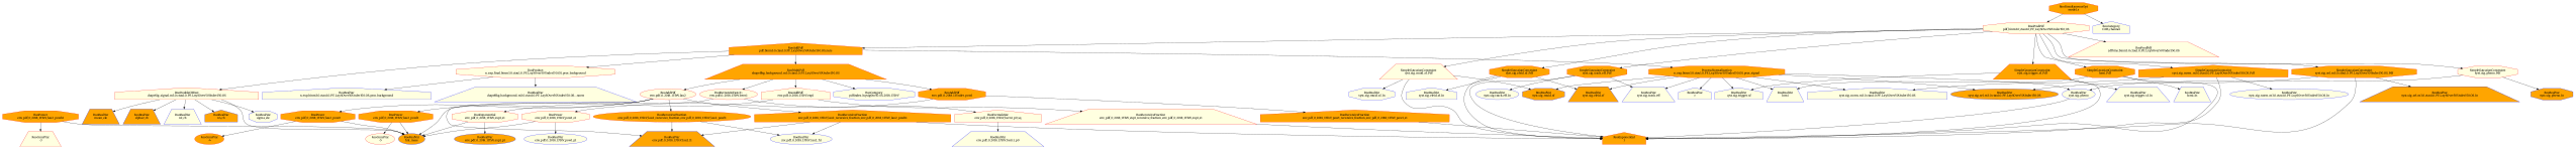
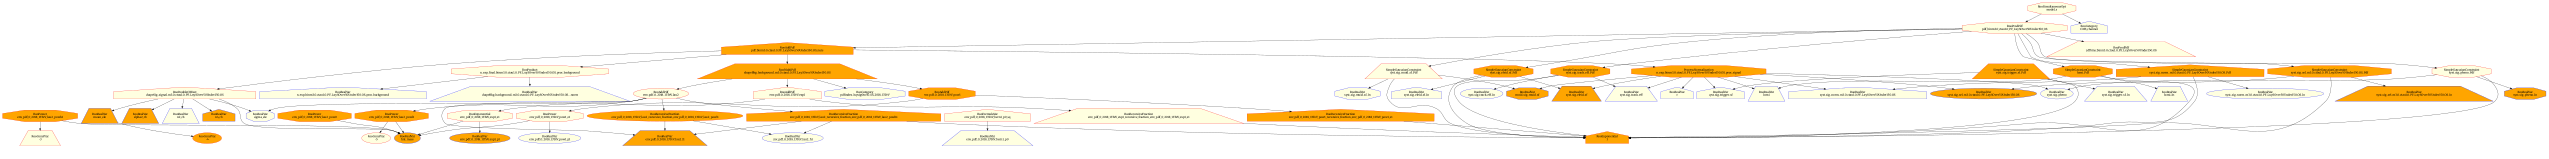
  digraph {
    fontname=Merriweather
    node [color=red fillcolor=lightyellow fontname=Merriweather shape=octagon style=filled]
    edge [fontname=Merriweather]
-   n1 [fillcolor=orange label="RooSimultaneousOpt\nmodel_s"]
+   n1 [label="RooSimultaneousOpt\nmodel_s"]
    n2 [label="RooProdPdf\npdf_binm3.0_ctau1.0_PF_LxySOver50Under150_OS"]
    n3 [color=blue label="RooCategory\nCMS_channel" shape=house]
    n4 [fillcolor=orange label="RooAddPdf\npdf_binm3.0_ctau1.0_PF_LxySOver50Under150_OS_nuis" shape=house]
    n5 [label="RooProdPdf\npdfbins_binm3.0_ctau1.0_PF_LxySOver50Under150_OS" shape=trapezium]
    n6 [fillcolor=orange label="SimpleGaussianConstraint\nlumi_Pdf"]
    n7 [fillcolor=orange label="SimpleGaussianConstraint\nsyst_sig_trigger_sf_Pdf" shape=trapezium]
    n8 [label="SimpleGaussianConstraint\nsyst_sig_muid_sf_Pdf" shape=trapezium]
    n9 [fillcolor=orange label="SimpleGaussianConstraint\nsyst_sig_eleid_sf_Pdf"]
    n10 [fillcolor=orange label="SimpleGaussianConstraint\nsyst_sig_track_eff_Pdf"]
    n11 [label="SimpleGaussianConstraint\nsyst_sig_pheno_Pdf"]
    n12 [fillcolor=orange label="SimpleGaussianConstraint\nsyst_sig_norm_m3.0_ctau1.0_PF_LxySOver50Under150_OS_Pdf" shape=house]
    n13 [fillcolor=orange label="SimpleGaussianConstraint\nsyst_sig_sel_m3.0_ctau1.0_PF_LxySOver50Under150_OS_Pdf"]
    n14 [label="RooDoubleCBFast\nshapeSig_signal_m3.0_ctau1.0_PF_LxySOver50Under150_OS" shape=house]
    n15 [fillcolor=orange label="RooMultiPdf\nshapeBkg_background_m3.0_ctau1.0_PF_LxySOver50Under150_OS" shape=trapezium]
    n16 [label="RooProduct\nn_exp_final_binm3.0_ctau1.0_PF_LxySOver50Under150_OS_proc_background"]
    n17 [fillcolor=orange label="ProcessNormalization\nn_exp_binm3.0_ctau1.0_PF_LxySOver50Under150_OS_proc_signal"]
    n18 [fillcolor=orange label="RooExponential\n1" shape=house]
    n19 [color=blue label="RooRealVar\nlumi" shape=trapezium]
    n20 [color=blue label="RooRealVar\nlumi_In" shape=trapezium]
    n21 [color=blue label="RooRealVar\nsyst_sig_trigger_sf" shape=house]
    n22 [color=blue label="RooRealVar\nsyst_sig_trigger_sf_In" shape=trapezium]
-   n23 [color=blue fillcolor=orange label="RooRealVar\nsyst_sig_muid_sf"]
+   n23 [color=blue fillcolor=orange label="RooRealVar\nmuid_sig_muid_sf"]
    n24 [color=blue label="RooRealVar\nsyst_sig_muid_sf_In"]
    n25 [color=blue fillcolor=orange label="RooRealVar\nsyst_sig_eleid_sf" shape=trapezium]
    n26 [color=blue label="RooRealVar\nsyst_sig_eleid_sf_In" shape=house]
    n27 [color=blue label="RooRealVar\nsyst_sig_track_eff" shape=trapezium]
    n28 [color=blue label="RooRealVar\nsyst_sig_track_eff_In" shape=ellipse]
    n29 [color=blue label="RooRealVar\nsyst_sig_pheno" shape=ellipse]
    n30 [color=blue fillcolor=orange label="RooRealVar\nsyst_sig_pheno_In"]
    n31 [color=blue label="RooRealVar\nsyst_sig_norm_m3.0_ctau1.0_PF_LxySOver50Under150_OS" shape=house]
    n32 [color=blue label="RooRealVar\nsyst_sig_norm_m3.0_ctau1.0_PF_LxySOver50Under150_OS_In" shape=ellipse]
    n33 [color=blue fillcolor=orange label="RooRealVar\nsyst_sig_sel_m3.0_ctau1.0_PF_LxySOver50Under150_OS" shape=ellipse]
    n34 [color=blue fillcolor=orange label="RooRealVar\nsyst_sig_sel_m3.0_ctau1.0_PF_LxySOver50Under150_OS_In" shape=trapezium]
    n35 [color=blue fillcolor=orange label="RooRealVar\nmean_ele" shape=trapezium]
    n36 [color=blue label="RooRealVar\nsigma_ele"]
    n37 [color=blue fillcolor=orange label="RooRealVar\nn4_cb" shape=house]
    n38 [color=blue fillcolor=orange label="RooRealVar\nalpha2_cb" shape=trapezium]
    n39 [color=blue label="RooRealVar\nn2_cb" shape=trapezium]
    n40 [color=blue fillcolor=orange label="RooRealVar\nhnl_mass" shape=ellipse]
    n41 [color=blue label="RooCategory\npdfindex_lxysig0to50_SS_2018_13TeV"]
-   n42 [label="RooBernsteinFast<1>\nenv_pdf_0_2018_13TeV_bern1" shape=ellipse]
    n43 [label="RooAddPdf\nenv_pdf_0_2018_13TeV_exp1" shape=house]
-   n44 [fillcolor=orange label="RooAddPdf\nenv_pdf_0_2018_13Under_pow1"]
+   n44 [fillcolor=orange label="RooAddPdf\nenv_pdf_0_2018_13TeV_pow1"]
    n45 [label="RooAddPdf\nenv_pdf_0_2018_13TeV_lau2" shape=ellipse]
    n46 [color=blue label="RooRealVar\nn_exp_binm3.0_ctau1.0_PF_LxySOver50Under150_OS_proc_background" shape=house]
    n47 [color=blue label="RooRealVar\nshapeBkg_background_m3.0_ctau1.0_PF_LxySOver50Under150_OS__norm" shape=trapezium]
    n48 [color=blue label="RooRealVar\nr" shape=house]
    n49 [label="RooFormulaVar\nenv_pdf_0_2018_13TeV_bern1_p0_sq" shape=house]
    n50 [label="RooExponential\nenv_pdf_0_2018_13TeV_exp1_e1"]
    n51 [label="RooRecursiveFraction\nenv_pdf_0_2018_13TeV_exp1_recursive_fraction_env_pdf_0_2018_13TeV_exp1_e1" shape=trapezium]
    n52 [label="RooPower\nenv_pdf_0_2018_13TeV_pow1_e1"]
    n53 [fillcolor=orange label="RooRecursiveFraction\nenv_pdf_0_2018_13TeV_pow1_recursive_fraction_env_pdf_0_2018_13TeV_pow1_e1" shape=house]
    n54 [fillcolor=orange label="RooPower\nenv_pdf_0_2018_13TeV_lau2_pow0"]
    n55 [color=blue fillcolor=orange label="RooRealVar\nenv_pdf_0_2018_13TeV_lau2_l1" shape=trapezium]
    n56 [fillcolor=orange label="RooPower\nenv_pdf_0_2018_13TeV_lau2_powl1"]
    n57 [fillcolor=orange label="RooRecursiveFraction\nenv_pdf_0_2018_13TeV_lau2_recursive_fraction_env_pdf_0_2018_13TeV_lau2_powl1" shape=ellipse]
    n58 [fillcolor=orange label="RooRecursiveFraction\nenv_pdf_0_2018_13TeV_lau2_recursive_fraction_env_pdf_0_2018_13TeV_lau2_powh1" shape=house]
    n59 [color=blue label="RooRealVar\nenv_pdf_0_2018_13TeV_bern1_p0" shape=trapezium]
    n60 [color=blue fillcolor=orange label="RooRealVar\nenv_pdf_0_2018_13TeV_exp1_p1" shape=ellipse]
    n61 [color=blue label="RooRealVar\nenv_pdf_0_2018_13TeV_pow1_p1" shape=ellipse]
    n62 [fillcolor=orange label="RooConstVar\n-4" shape=ellipse]
    n63 [label="RooConstVar\n-5" shape=ellipse]
    n64 [color=blue label="RooRealVar\nenv_pdf_0_2018_13TeV_lau2_h1" shape=ellipse]
    n65 [fillcolor=orange label="RooPower\nenv_pdf_0_2018_13TeV_lau2_powh1"]
    n66 [label="RooConstVar\n-3" shape=trapezium]
    n1 -> n2
    n1 -> n3
    n2 -> n4
    n2 -> n5
    n2 -> n6
-   n2 -> n7
    n2 -> n8
    n2 -> n9
    n2 -> n10
    n2 -> n11
    n2 -> n12
    n2 -> n13
    n4 -> n14
    n4 -> n15
    n4 -> n16
    n4 -> n17
    n6 -> n18
    n6 -> n19
    n6 -> n20
    n7 -> n18
    n7 -> n21
    n7 -> n22
    n8 -> n18
    n8 -> n23
    n8 -> n24
    n9 -> n18
    n9 -> n25
    n9 -> n26
    n10 -> n18
    n10 -> n27
    n10 -> n28
-   n29 -> n18
+   n11 -> n18
    n11 -> n29
    n11 -> n30
    n12 -> n18
    n12 -> n31
    n12 -> n32
    n13 -> n18
    n13 -> n33
    n13 -> n34
    n14 -> n35
    n14 -> n36
    n14 -> n37
    n14 -> n38
    n14 -> n39
    n14 -> n40
    n15 -> n41
-   n15 -> n42
    n15 -> n43
    n15 -> n44
    n15 -> n45
    n16 -> n46
    n16 -> n47
    n17 -> n19
    n17 -> n21
    n17 -> n23
    n17 -> n25
    n17 -> n27
    n17 -> n29
    n17 -> n31
    n17 -> n33
    n17 -> n48
-   n42 -> n40
-   n42 -> n49
    n43 -> n50
    n43 -> n51
    n44 -> n52
    n44 -> n53
-   n45 -> n54
+   n45 -> n36
    n45 -> n55
    n45 -> n56
    n45 -> n57
    n45 -> n58
    n49 -> n59
    n50 -> n40
    n50 -> n60
    n51 -> n18
    n52 -> n40
    n52 -> n61
    n53 -> n18
    n54 -> n40
-   n54 -> n62
+   n35 -> n62
    n56 -> n40
    n56 -> n63
    n57 -> n55
    n57 -> n64
    n58 -> n18
    n58 -> n55
    n58 -> n64
    n65 -> n40
    n65 -> n66
  }
